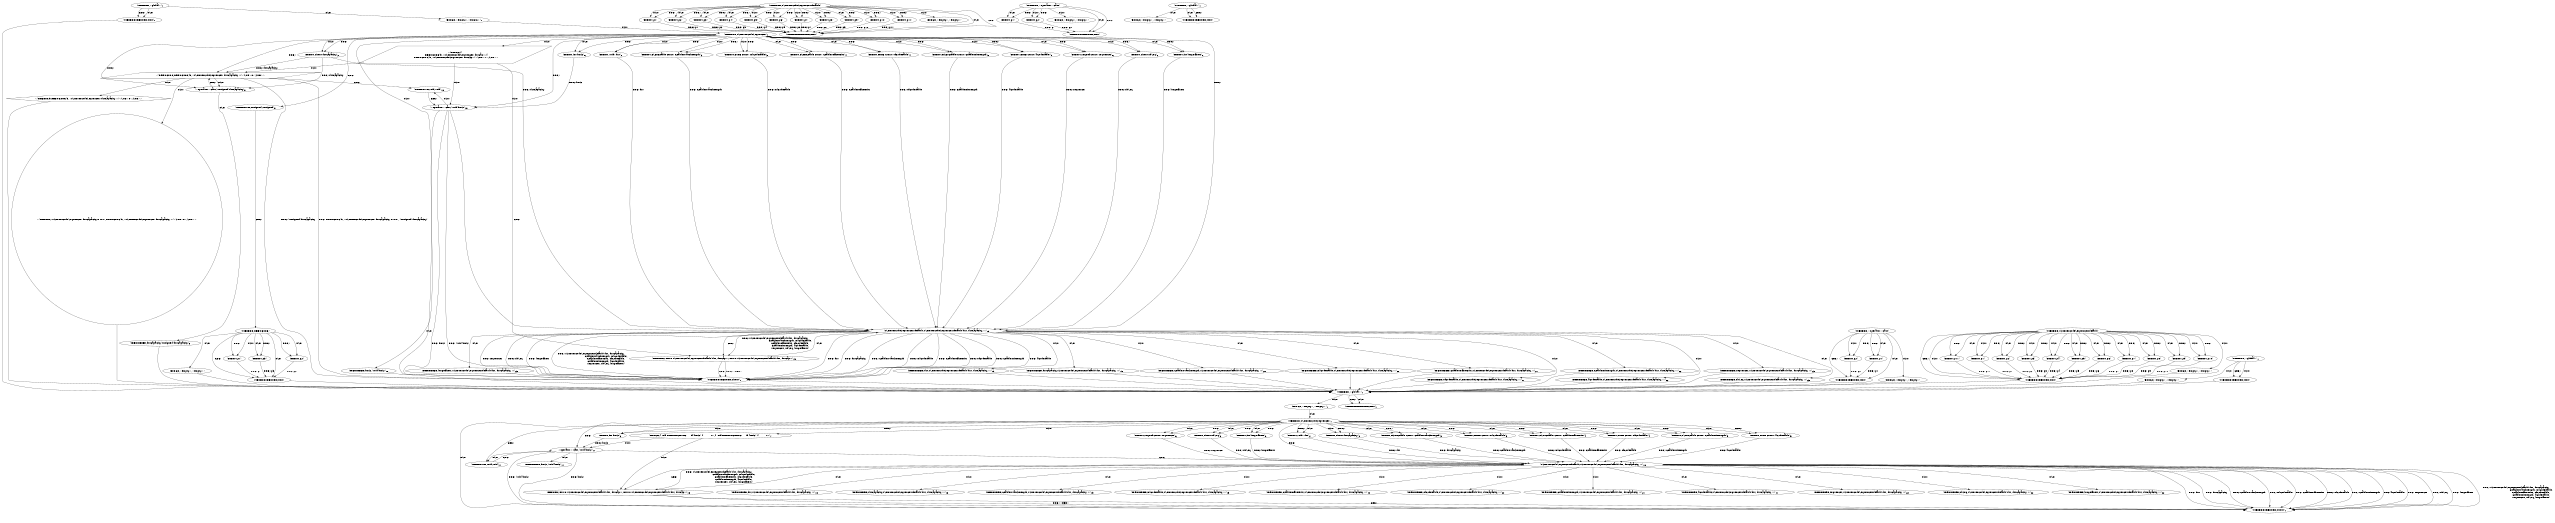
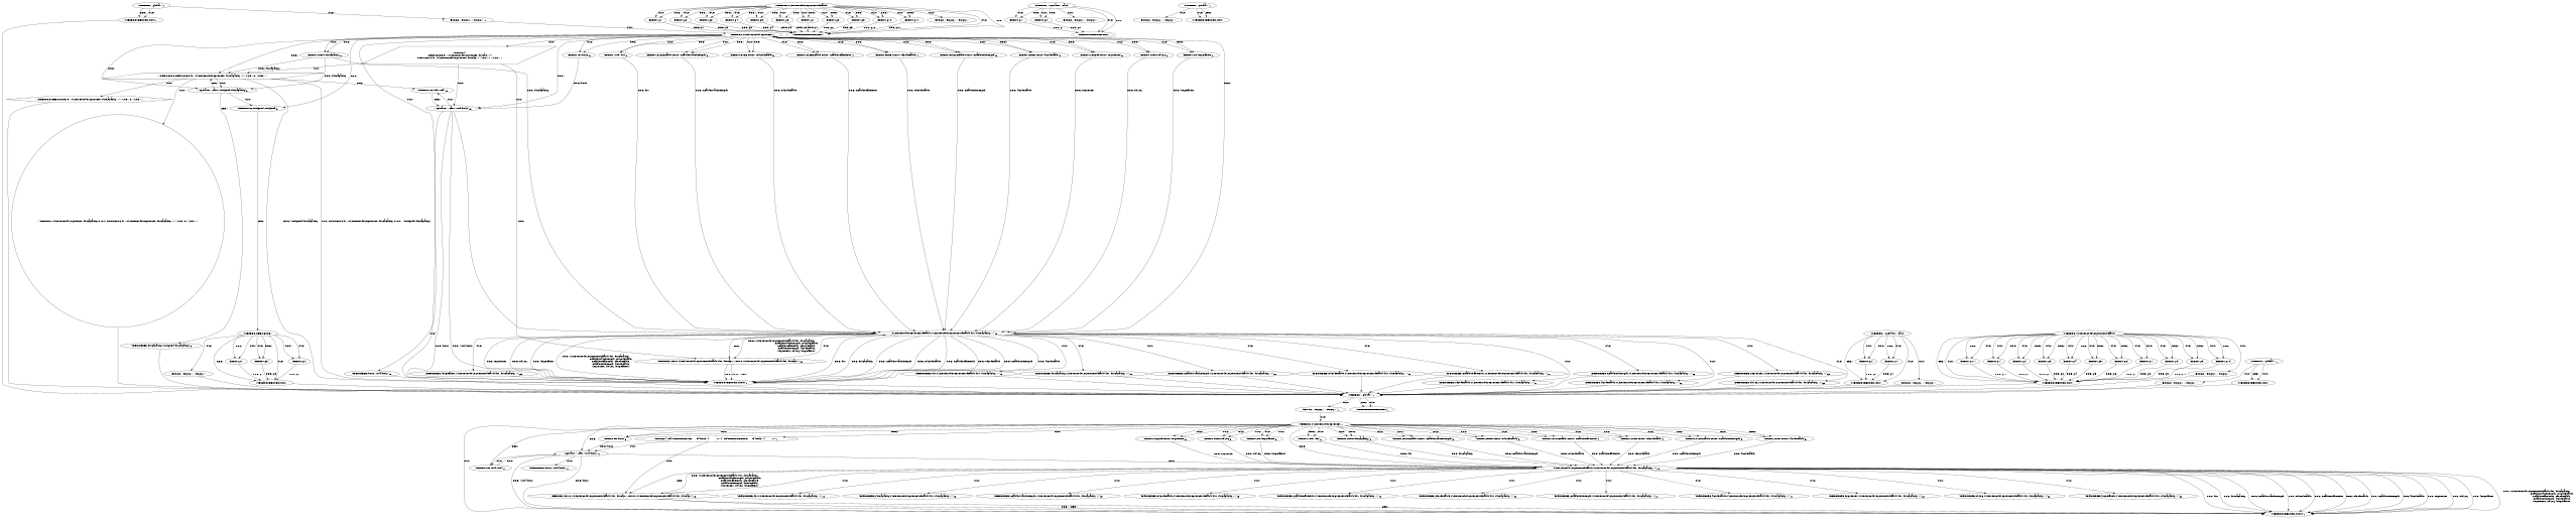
  digraph {
    n1 [label=<(METHOD,&lt;global&gt;)<SUB>1</SUB>>]
    n2 [label=<(BLOCK,&lt;empty&gt;,&lt;empty&gt;)<SUB>1</SUB>>]
    n3 [label=<(METHOD_RETURN,ANY)<SUB>1</SUB>>]
    n4 [label=<(METHOD,ZSTD_encodeSequences)<SUB>1</SUB>>]
    n5 [label=<(PARAM,void* dst)<SUB>2</SUB>>]
    n6 [label=<(PARAM,size_t dstCapacity)<SUB>2</SUB>>]
    n7 [label=<(PARAM,FSE_CTable const* CTable_MatchLength)<SUB>3</SUB>>]
    n8 [label=<(PARAM,BYTE const* mlCodeTable)<SUB>3</SUB>>]
    n9 [label=<(PARAM,FSE_CTable const* CTable_OffsetBits)<SUB>4</SUB>>]
    n10 [label=<(PARAM,BYTE const* ofCodeTable)<SUB>4</SUB>>]
    n11 [label=<(PARAM,FSE_CTable const* CTable_LitLength)<SUB>5</SUB>>]
    n12 [label=<(PARAM,BYTE const* llCodeTable)<SUB>5</SUB>>]
    n13 [label=<(PARAM,seqDef const* sequences)<SUB>6</SUB>>]
    n14 [label=<(PARAM,size_t nbSeq)<SUB>6</SUB>>]
    n15 [label=<(PARAM,int longOffsets)<SUB>6</SUB>>]
    n16 [label=<(PARAM,int bmi2)<SUB>6</SUB>>]
    n17 [label=<(BLOCK,{  #if DYNAMIC_BMI2      if (bmi2) {          r...,{  #if DYNAMIC_BMI2      if (bmi2) {          r...)<SUB>7</SUB>>]
    n18 [label=<(&lt;operator&gt;.cast,(void)bmi2)<SUB>17</SUB>>]
    n19 [label=<(UNKNOWN,void,void)<SUB>17</SUB>>]
    n20 [label=<(ZSTD_encodeSequences_default,ZSTD_encodeSequences_default(dst, dstCapacity, ...)<SUB>18</SUB>>]
    n21 [label=<(METHOD_RETURN,size_t)<SUB>1</SUB>>]
    n22 [label=<(RETURN,return ZSTD_encodeSequences_default(dst, dstCap...,return ZSTD_encodeSequences_default(dst, dstCap...)<SUB>18</SUB>>]
    n23 [label=<(IDENTIFIER,bmi2,(void)bmi2)<SUB>17</SUB>>]
    n24 [label=<(IDENTIFIER,dst,ZSTD_encodeSequences_default(dst, dstCapacity, ...)<SUB>18</SUB>>]
    n25 [label=<(IDENTIFIER,dstCapacity,ZSTD_encodeSequences_default(dst, dstCapacity, ...)<SUB>18</SUB>>]
    n26 [label=<(IDENTIFIER,CTable_MatchLength,ZSTD_encodeSequences_default(dst, dstCapacity, ...)<SUB>19</SUB>>]
    n27 [label=<(IDENTIFIER,mlCodeTable,ZSTD_encodeSequences_default(dst, dstCapacity, ...)<SUB>19</SUB>>]
    n28 [label=<(IDENTIFIER,CTable_OffsetBits,ZSTD_encodeSequences_default(dst, dstCapacity, ...)<SUB>20</SUB>>]
    n29 [label=<(IDENTIFIER,ofCodeTable,ZSTD_encodeSequences_default(dst, dstCapacity, ...)<SUB>20</SUB>>]
    n30 [label=<(IDENTIFIER,CTable_LitLength,ZSTD_encodeSequences_default(dst, dstCapacity, ...)<SUB>21</SUB>>]
    n31 [label=<(IDENTIFIER,llCodeTable,ZSTD_encodeSequences_default(dst, dstCapacity, ...)<SUB>21</SUB>>]
    n32 [label=<(IDENTIFIER,sequences,ZSTD_encodeSequences_default(dst, dstCapacity, ...)<SUB>22</SUB>>]
    n33 [label=<(IDENTIFIER,nbSeq,ZSTD_encodeSequences_default(dst, dstCapacity, ...)<SUB>22</SUB>>]
    n34 [label=<(IDENTIFIER,longOffsets,ZSTD_encodeSequences_default(dst, dstCapacity, ...)<SUB>22</SUB>>]
    n35 [label=<(METHOD,ZSTD_encodeSequences_default)>]
    n36 [label=<(PARAM,p1)>]
    n37 [label=<(PARAM,p2)>]
    n38 [label=<(PARAM,p3)>]
    n39 [label=<(PARAM,p4)>]
    n40 [label=<(PARAM,p5)>]
    n41 [label=<(PARAM,p6)>]
    n42 [label=<(PARAM,p7)>]
    n43 [label=<(PARAM,p8)>]
    n44 [label=<(PARAM,p9)>]
    n45 [label=<(PARAM,p10)>]
    n46 [label=<(PARAM,p11)>]
    n47 [label=<(BLOCK,&lt;empty&gt;,&lt;empty&gt;)>]
    n48 [label=<(METHOD_RETURN,ANY)>]
    n49 [label=<(METHOD,&lt;operator&gt;.cast)>]
    n50 [label=<(PARAM,p1)>]
    n51 [label=<(PARAM,p2)>]
    n52 [label=<(BLOCK,&lt;empty&gt;,&lt;empty&gt;)>]
    n53 [label=<(METHOD_RETURN,ANY)>]
    n54 [label=<(METHOD,&lt;global&gt;)<SUB>1</SUB>>]
    n55 [label=<(BLOCK,&lt;empty&gt;,&lt;empty&gt;)>]
    n56 [label=<(METHOD_RETURN,ANY)>]
    n57 [label=<(METHOD,&lt;global&gt;)<SUB>1</SUB>>]
    n58 [label=<(BLOCK,&lt;empty&gt;,&lt;empty&gt;)<SUB>1</SUB>>]
    n59 [label=<(METHOD_RETURN,ANY)<SUB>1</SUB>>]
    n60 [label=<(METHOD,ZSTD_encodeSequences)<SUB>1</SUB>>]
    n61 [label=<(PARAM,void* dst)<SUB>2</SUB>>]
    n62 [label=<(PARAM,size_t dstCapacity)<SUB>2</SUB>>]
    n63 [label=<(PARAM,FSE_CTable const* CTable_MatchLength)<SUB>3</SUB>>]
    n64 [label=<(PARAM,BYTE const* mlCodeTable)<SUB>3</SUB>>]
    n65 [label=<(PARAM,FSE_CTable const* CTable_OffsetBits)<SUB>4</SUB>>]
    n66 [label=<(PARAM,BYTE const* ofCodeTable)<SUB>4</SUB>>]
    n67 [label=<(PARAM,FSE_CTable const* CTable_LitLength)<SUB>5</SUB>>]
    n68 [label=<(PARAM,BYTE const* llCodeTable)<SUB>5</SUB>>]
    n69 [label=<(PARAM,seqDef const* sequences)<SUB>6</SUB>>]
    n70 [label=<(PARAM,size_t nbSeq)<SUB>6</SUB>>]
    n71 [label=<(PARAM,int longOffsets)<SUB>6</SUB>>]
    n72 [label=<(PARAM,int bmi2)<SUB>6</SUB>>]
    n73 [label="<(BLOCK,{\n    DEBUGLOG(5, &quot;ZSTD_encodeSequences: dstCap...,{\n    DEBUGLOG(5, &quot;ZSTD_encodeSequences: dstCap...)<SUB>7</SUB>>" shape=parallelogram]
    n74 [label="<(DEBUGLOG,DEBUGLOG(5, &quot;ZSTD_encodeSequences: dstCapacity ...)<SUB>8</SUB>>" shape=parallelogram]
    n75 [label=<(&lt;operator&gt;.cast,(unsigned)dstCapacity)<SUB>8</SUB>>]
    n76 [label=<(UNKNOWN,unsigned,unsigned)<SUB>8</SUB>>]
    n77 [label=<(&lt;operator&gt;.cast,(void)bmi2)<SUB>18</SUB>>]
    n78 [label=<(ZSTD_encodeSequences_default,ZSTD_encodeSequences_default(dst, dstCapacity, ...)<SUB>19</SUB>>]
    n79 [label=<(METHOD_RETURN,size_t)<SUB>1</SUB>>]
    n80 [label=<(RETURN,return ZSTD_encodeSequences_default(dst, dstCap...,return ZSTD_encodeSequences_default(dst, dstCap...)<SUB>19</SUB>>]
    n81 [label="<(LITERAL,5,DEBUGLOG(5, &quot;ZSTD_encodeSequences: dstCapacity ...)<SUB>8</SUB>>" shape=hexagon]
    n82 [label="<(LITERAL,&quot;ZSTD_encodeSequences: dstCapacity = %u&quot;,DEBUGLOG(5, &quot;ZSTD_encodeSequences: dstCapacity ...)<SUB>8</SUB>>" shape=circle]
    n83 [label=<(UNKNOWN,void,void)<SUB>18</SUB>>]
    n84 [label=<(IDENTIFIER,dstCapacity,(unsigned)dstCapacity)<SUB>8</SUB>>]
    n85 [label=<(METHOD,DEBUGLOG)>]
    n86 [label=<(IDENTIFIER,bmi2,(void)bmi2)<SUB>18</SUB>>]
    n87 [label=<(IDENTIFIER,dst,ZSTD_encodeSequences_default(dst, dstCapacity, ...)<SUB>19</SUB>>]
    n88 [label=<(IDENTIFIER,dstCapacity,ZSTD_encodeSequences_default(dst, dstCapacity, ...)<SUB>19</SUB>>]
    n89 [label=<(IDENTIFIER,CTable_MatchLength,ZSTD_encodeSequences_default(dst, dstCapacity, ...)<SUB>20</SUB>>]
    n90 [label=<(IDENTIFIER,mlCodeTable,ZSTD_encodeSequences_default(dst, dstCapacity, ...)<SUB>20</SUB>>]
    n91 [label=<(IDENTIFIER,CTable_OffsetBits,ZSTD_encodeSequences_default(dst, dstCapacity, ...)<SUB>21</SUB>>]
    n92 [label=<(IDENTIFIER,ofCodeTable,ZSTD_encodeSequences_default(dst, dstCapacity, ...)<SUB>21</SUB>>]
    n93 [label=<(IDENTIFIER,CTable_LitLength,ZSTD_encodeSequences_default(dst, dstCapacity, ...)<SUB>22</SUB>>]
    n94 [label=<(IDENTIFIER,llCodeTable,ZSTD_encodeSequences_default(dst, dstCapacity, ...)<SUB>22</SUB>>]
    n95 [label=<(IDENTIFIER,sequences,ZSTD_encodeSequences_default(dst, dstCapacity, ...)<SUB>23</SUB>>]
    n96 [label=<(IDENTIFIER,nbSeq,ZSTD_encodeSequences_default(dst, dstCapacity, ...)<SUB>23</SUB>>]
    n97 [label=<(IDENTIFIER,longOffsets,ZSTD_encodeSequences_default(dst, dstCapacity, ...)<SUB>23</SUB>>]
    n98 [label=<(METHOD,&lt;operator&gt;.cast)>]
    n99 [label=<(PARAM,p1)>]
    n100 [label=<(PARAM,p2)>]
    n101 [label=<(BLOCK,&lt;empty&gt;,&lt;empty&gt;)>]
    n102 [label=<(METHOD_RETURN,ANY)>]
    n103 [label=<(METHOD,ZSTD_encodeSequences_default)>]
    n104 [label=<(PARAM,p1)>]
    n105 [label=<(PARAM,p2)>]
    n106 [label=<(PARAM,p3)>]
    n107 [label=<(PARAM,p4)>]
    n108 [label=<(PARAM,p5)>]
    n109 [label=<(PARAM,p6)>]
    n110 [label=<(PARAM,p7)>]
    n111 [label=<(PARAM,p8)>]
    n112 [label=<(PARAM,p9)>]
    n113 [label=<(PARAM,p10)>]
    n114 [label=<(PARAM,p11)>]
    n115 [label=<(BLOCK,&lt;empty&gt;,&lt;empty&gt;)>]
    n116 [label=<(METHOD_RETURN,ANY)>]
    n117 [label=<(PARAM,p1)>]
    n118 [label=<(PARAM,p2)>]
    n119 [label=<(PARAM,p3)>]
    n120 [label=<(BLOCK,&lt;empty&gt;,&lt;empty&gt;)>]
    n121 [label=<(METHOD_RETURN,ANY)>]
    n122 [label=<(METHOD,&lt;global&gt;)<SUB>1</SUB>>]
    n123 [label=<(BLOCK,&lt;empty&gt;,&lt;empty&gt;)>]
    n124 [label=<(METHOD_RETURN,ANY)>]
    n1 -> n2 [label="AST: "]
    n1 -> n3 [label="AST: "]
    n1 -> n3 [label="CFG: "]
    n2 -> n4 [label="AST: "]
    n4 -> n5 [label="AST: "]
    n4 -> n5 [label="DDG: "]
    n4 -> n6 [label="AST: "]
    n4 -> n6 [label="DDG: "]
    n4 -> n7 [label="AST: "]
    n4 -> n7 [label="DDG: "]
    n4 -> n8 [label="AST: "]
    n4 -> n8 [label="DDG: "]
    n4 -> n9 [label="AST: "]
    n4 -> n9 [label="DDG: "]
    n4 -> n10 [label="AST: "]
    n4 -> n10 [label="DDG: "]
    n4 -> n11 [label="AST: "]
    n4 -> n11 [label="DDG: "]
    n4 -> n12 [label="AST: "]
    n4 -> n12 [label="DDG: "]
    n4 -> n13 [label="AST: "]
    n4 -> n13 [label="DDG: "]
    n4 -> n14 [label="AST: "]
    n4 -> n14 [label="DDG: "]
    n4 -> n15 [label="AST: "]
    n4 -> n15 [label="DDG: "]
    n4 -> n16 [label="AST: "]
    n4 -> n16 [label="DDG: "]
    n4 -> n17 [label="AST: "]
    n4 -> n18 [label="DDG: "]
    n4 -> n19 [label="CFG: "]
    n4 -> n20 [label="DDG: "]
    n4 -> n21 [label="AST: "]
    n5 -> n20 [label="DDG: dst"]
    n6 -> n20 [label="DDG: dstCapacity"]
    n7 -> n20 [label="DDG: CTable_MatchLength"]
    n8 -> n20 [label="DDG: mlCodeTable"]
    n9 -> n20 [label="DDG: CTable_OffsetBits"]
    n10 -> n20 [label="DDG: ofCodeTable"]
    n11 -> n20 [label="DDG: CTable_LitLength"]
    n12 -> n20 [label="DDG: llCodeTable"]
    n13 -> n20 [label="DDG: sequences"]
    n14 -> n20 [label="DDG: nbSeq"]
    n15 -> n20 [label="DDG: longOffsets"]
    n16 -> n18 [label="DDG: bmi2"]
    n17 -> n18 [label="AST: "]
    n17 -> n22 [label="AST: "]
    n18 -> n19 [label="AST: "]
    n18 -> n20 [label="CFG: "]
    n18 -> n21 [label="DDG: bmi2"]
    n18 -> n21 [label="DDG: (void)bmi2"]
    n18 -> n23 [label="AST: "]
    n19 -> n18 [label="CFG: "]
    n20 -> n21 [label="DDG: dst"]
    n20 -> n21 [label="DDG: dstCapacity"]
    n20 -> n21 [label="DDG: CTable_MatchLength"]
    n20 -> n21 [label="DDG: mlCodeTable"]
    n20 -> n21 [label="DDG: CTable_OffsetBits"]
    n20 -> n21 [label="DDG: ofCodeTable"]
    n20 -> n21 [label="DDG: CTable_LitLength"]
    n20 -> n21 [label="DDG: llCodeTable"]
    n20 -> n21 [label="DDG: sequences"]
    n20 -> n21 [label="DDG: nbSeq"]
    n20 -> n21 [label="DDG: longOffsets"]
    n20 -> n21 [label="DDG: ZSTD_encodeSequences_default(dst, dstCapacity,\n                                        CTable_MatchLength, mlCodeTable,\n                                        CTable_OffsetBits, ofCodeTable,\n                                        CTable_LitLength, llCodeTable,\n                                        sequences, nbSeq, longOffsets)"]
    n20 -> n22 [label="CFG: "]
    n20 -> n22 [label="DDG: ZSTD_encodeSequences_default(dst, dstCapacity,\n                                        CTable_MatchLength, mlCodeTable,\n                                        CTable_OffsetBits, ofCodeTable,\n                                        CTable_LitLength, llCodeTable,\n                                        sequences, nbSeq, longOffsets)"]
    n20 -> n24 [label="AST: "]
    n20 -> n25 [label="AST: "]
    n20 -> n26 [label="AST: "]
    n20 -> n27 [label="AST: "]
    n20 -> n28 [label="AST: "]
    n20 -> n29 [label="AST: "]
    n20 -> n30 [label="AST: "]
    n20 -> n31 [label="AST: "]
    n20 -> n32 [label="AST: "]
    n20 -> n33 [label="AST: "]
    n20 -> n34 [label="AST: "]
    n22 -> n20 [label="AST: "]
    n22 -> n21 [label="CFG: "]
    n22 -> n21 [label="DDG: &lt;RET&gt;"]
    n35 -> n36 [label="AST: "]
    n35 -> n36 [label="DDG: "]
    n35 -> n37 [label="AST: "]
    n35 -> n37 [label="DDG: "]
    n35 -> n38 [label="AST: "]
    n35 -> n38 [label="DDG: "]
    n35 -> n39 [label="AST: "]
    n35 -> n39 [label="DDG: "]
    n35 -> n40 [label="AST: "]
    n35 -> n40 [label="DDG: "]
    n35 -> n41 [label="AST: "]
    n35 -> n41 [label="DDG: "]
    n35 -> n42 [label="AST: "]
    n35 -> n42 [label="DDG: "]
    n35 -> n43 [label="AST: "]
    n35 -> n43 [label="DDG: "]
    n35 -> n44 [label="AST: "]
    n35 -> n44 [label="DDG: "]
    n35 -> n45 [label="AST: "]
    n35 -> n45 [label="DDG: "]
    n35 -> n46 [label="AST: "]
    n35 -> n46 [label="DDG: "]
    n35 -> n47 [label="AST: "]
    n35 -> n48 [label="AST: "]
    n35 -> n48 [label="CFG: "]
    n36 -> n48 [label="DDG: p1"]
    n37 -> n48 [label="DDG: p2"]
    n38 -> n48 [label="DDG: p3"]
    n39 -> n48 [label="DDG: p4"]
    n40 -> n48 [label="DDG: p5"]
    n41 -> n48 [label="DDG: p6"]
    n42 -> n48 [label="DDG: p7"]
    n43 -> n48 [label="DDG: p8"]
    n44 -> n48 [label="DDG: p9"]
    n45 -> n48 [label="DDG: p10"]
    n46 -> n48 [label="DDG: p11"]
    n49 -> n50 [label="AST: "]
    n49 -> n50 [label="DDG: "]
    n49 -> n51 [label="AST: "]
    n49 -> n51 [label="DDG: "]
    n49 -> n52 [label="AST: "]
    n49 -> n53 [label="AST: "]
    n49 -> n53 [label="CFG: "]
    n50 -> n53 [label="DDG: p1"]
    n51 -> n53 [label="DDG: p2"]
    n54 -> n55 [label="AST: "]
    n54 -> n56 [label="AST: "]
    n54 -> n56 [label="CFG: "]
    n57 -> n58 [label="AST: "]
    n57 -> n59 [label="AST: "]
    n57 -> n59 [label="CFG: "]
    n58 -> n60 [label="AST: "]
    n59 -> n1
    n60 -> n61 [label="AST: "]
    n60 -> n61 [label="DDG: "]
    n60 -> n62 [label="AST: "]
    n60 -> n62 [label="DDG: "]
    n60 -> n63 [label="AST: "]
    n60 -> n63 [label="DDG: "]
    n60 -> n64 [label="AST: "]
    n60 -> n64 [label="DDG: "]
    n60 -> n65 [label="AST: "]
    n60 -> n65 [label="DDG: "]
    n60 -> n66 [label="AST: "]
    n60 -> n66 [label="DDG: "]
    n60 -> n67 [label="AST: "]
    n60 -> n67 [label="DDG: "]
    n60 -> n68 [label="AST: "]
    n60 -> n68 [label="DDG: "]
    n60 -> n69 [label="AST: "]
    n60 -> n69 [label="DDG: "]
    n60 -> n70 [label="AST: "]
    n60 -> n70 [label="DDG: "]
    n60 -> n71 [label="AST: "]
    n60 -> n71 [label="DDG: "]
    n60 -> n72 [label="AST: "]
    n60 -> n72 [label="DDG: "]
    n60 -> n73 [label="AST: "]
    n60 -> n74 [label="DDG: "]
    n60 -> n75 [label="DDG: "]
    n60 -> n76 [label="CFG: "]
    n60 -> n77 [label="DDG: "]
    n60 -> n78 [label="DDG: "]
    n60 -> n79 [label="AST: "]
    n61 -> n78 [label="DDG: dst"]
    n62 -> n74 [label="DDG: dstCapacity"]
    n62 -> n75 [label="DDG: dstCapacity"]
    n62 -> n78 [label="DDG: dstCapacity"]
    n63 -> n78 [label="DDG: CTable_MatchLength"]
    n64 -> n78 [label="DDG: mlCodeTable"]
    n65 -> n78 [label="DDG: CTable_OffsetBits"]
    n66 -> n78 [label="DDG: ofCodeTable"]
    n67 -> n78 [label="DDG: CTable_LitLength"]
    n68 -> n78 [label="DDG: llCodeTable"]
    n69 -> n78 [label="DDG: sequences"]
    n70 -> n78 [label="DDG: nbSeq"]
    n71 -> n78 [label="DDG: longOffsets"]
    n72 -> n77 [label="DDG: bmi2"]
    n73 -> n74 [label="AST: "]
    n73 -> n77 [label="AST: "]
    n73 -> n80 [label="AST: "]
    n74 -> n75 [label="AST: "]
    n74 -> n79 [label="DDG: (unsigned)dstCapacity"]
    n74 -> n79 [label="DDG: DEBUGLOG(5, &quot;ZSTD_encodeSequences: dstCapacity = %u&quot;, (unsigned)dstCapacity)"]
    n74 -> n81 [label="AST: "]
    n74 -> n82 [label="AST: "]
    n74 -> n83 [label="CFG: "]
    n75 -> n74 [label="CFG: "]
-   n75 -> n84 [label="AST: "]
+   n75 -> n76 [label="AST: "]
+   n75 -> n84 [label="CFG: "]
    n76 -> n85 [label="CFG: "]
    n77 -> n78 [label="CFG: "]
    n77 -> n79 [label="DDG: bmi2"]
    n77 -> n79 [label="DDG: (void)bmi2"]
    n77 -> n83 [label="AST: "]
    n77 -> n86 [label="AST: "]
    n78 -> n79 [label="DDG: dst"]
    n78 -> n79 [label="DDG: dstCapacity"]
    n78 -> n79 [label="DDG: CTable_MatchLength"]
    n78 -> n79 [label="DDG: mlCodeTable"]
    n78 -> n79 [label="DDG: CTable_OffsetBits"]
    n78 -> n79 [label="DDG: ofCodeTable"]
    n78 -> n79 [label="DDG: CTable_LitLength"]
    n78 -> n79 [label="DDG: llCodeTable"]
    n78 -> n79 [label="DDG: sequences"]
    n78 -> n79 [label="DDG: nbSeq"]
    n78 -> n79 [label="DDG: longOffsets"]
    n78 -> n79 [label="DDG: ZSTD_encodeSequences_default(dst, dstCapacity,\n                                        CTable_MatchLength, mlCodeTable,\n                                        CTable_OffsetBits, ofCodeTable,\n                                        CTable_LitLength, llCodeTable,\n                                        sequences, nbSeq, longOffsets)"]
    n78 -> n80 [label="CFG: "]
    n78 -> n80 [label="DDG: ZSTD_encodeSequences_default(dst, dstCapacity,\n                                        CTable_MatchLength, mlCodeTable,\n                                        CTable_OffsetBits, ofCodeTable,\n                                        CTable_LitLength, llCodeTable,\n                                        sequences, nbSeq, longOffsets)"]
    n78 -> n87 [label="AST: "]
    n78 -> n88 [label="AST: "]
    n78 -> n89 [label="AST: "]
    n78 -> n90 [label="AST: "]
    n78 -> n91 [label="AST: "]
    n78 -> n92 [label="AST: "]
    n78 -> n93 [label="AST: "]
    n78 -> n94 [label="AST: "]
    n78 -> n95 [label="AST: "]
    n78 -> n96 [label="AST: "]
    n78 -> n97 [label="AST: "]
    n79 -> n1
    n80 -> n78 [label="AST: "]
    n80 -> n79 [label="CFG: "]
    n80 -> n79 [label="DDG: &lt;RET&gt;"]
    n81 -> n1
    n82 -> n1
    n83 -> n77 [label="CFG: "]
    n84 -> n1
    n85 -> n117 [label="AST: "]
    n85 -> n117 [label="DDG: "]
    n85 -> n118 [label="AST: "]
    n85 -> n118 [label="DDG: "]
    n85 -> n119 [label="AST: "]
    n85 -> n119 [label="DDG: "]
    n85 -> n120 [label="AST: "]
    n85 -> n121 [label="AST: "]
    n85 -> n121 [label="CFG: "]
    n86 -> n1
    n87 -> n1
    n88 -> n1
    n89 -> n1
    n90 -> n1
    n91 -> n1
    n92 -> n1
    n93 -> n1
    n94 -> n1
    n95 -> n1
    n96 -> n1
    n97 -> n1
    n98 -> n99 [label="AST: "]
    n98 -> n99 [label="DDG: "]
    n98 -> n100 [label="AST: "]
    n98 -> n100 [label="DDG: "]
    n98 -> n101 [label="AST: "]
    n98 -> n102 [label="AST: "]
    n98 -> n102 [label="CFG: "]
    n99 -> n102 [label="DDG: p1"]
    n100 -> n102 [label="DDG: p2"]
    n101 -> n1
    n102 -> n1
    n103 -> n104 [label="AST: "]
    n103 -> n104 [label="DDG: "]
    n103 -> n105 [label="AST: "]
    n103 -> n105 [label="DDG: "]
    n103 -> n106 [label="AST: "]
    n103 -> n106 [label="DDG: "]
    n103 -> n107 [label="AST: "]
    n103 -> n107 [label="DDG: "]
    n103 -> n108 [label="AST: "]
    n103 -> n108 [label="DDG: "]
    n103 -> n109 [label="AST: "]
    n103 -> n109 [label="DDG: "]
    n103 -> n110 [label="AST: "]
    n103 -> n110 [label="DDG: "]
    n103 -> n111 [label="AST: "]
    n103 -> n111 [label="DDG: "]
    n103 -> n112 [label="AST: "]
    n103 -> n112 [label="DDG: "]
    n103 -> n113 [label="AST: "]
    n103 -> n113 [label="DDG: "]
    n103 -> n114 [label="AST: "]
    n103 -> n114 [label="DDG: "]
    n103 -> n115 [label="AST: "]
    n103 -> n116 [label="AST: "]
    n103 -> n116 [label="CFG: "]
    n104 -> n116 [label="DDG: p1"]
    n105 -> n116 [label="DDG: p2"]
    n106 -> n116 [label="DDG: p3"]
    n107 -> n116 [label="DDG: p4"]
    n108 -> n116 [label="DDG: p5"]
    n109 -> n116 [label="DDG: p6"]
    n110 -> n116 [label="DDG: p7"]
    n111 -> n116 [label="DDG: p8"]
    n112 -> n116 [label="DDG: p9"]
    n113 -> n116 [label="DDG: p10"]
    n114 -> n116 [label="DDG: p11"]
    n115 -> n1
    n116 -> n1
    n117 -> n121 [label="DDG: p1"]
    n118 -> n121 [label="DDG: p2"]
    n119 -> n121 [label="DDG: p3"]
    n120 -> n1
    n121 -> n1
    n122 -> n123 [label="AST: "]
    n122 -> n124 [label="AST: "]
    n122 -> n124 [label="CFG: "]
    n123 -> n1
    n124 -> n1
  }
